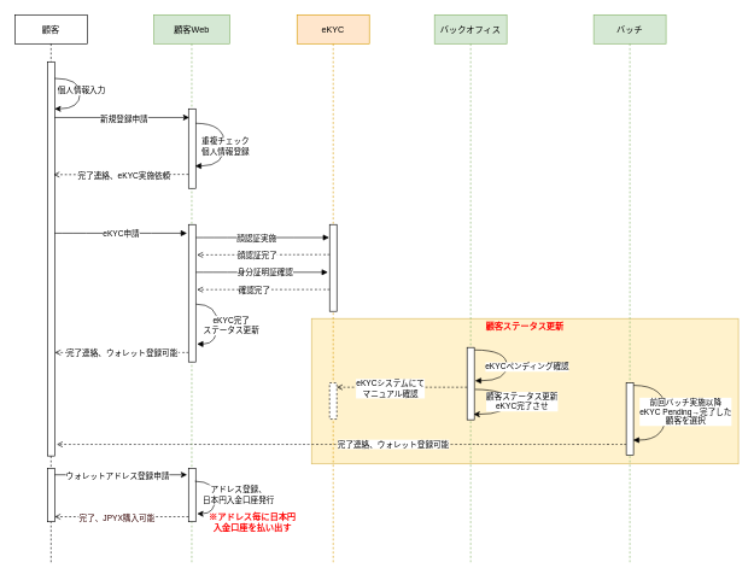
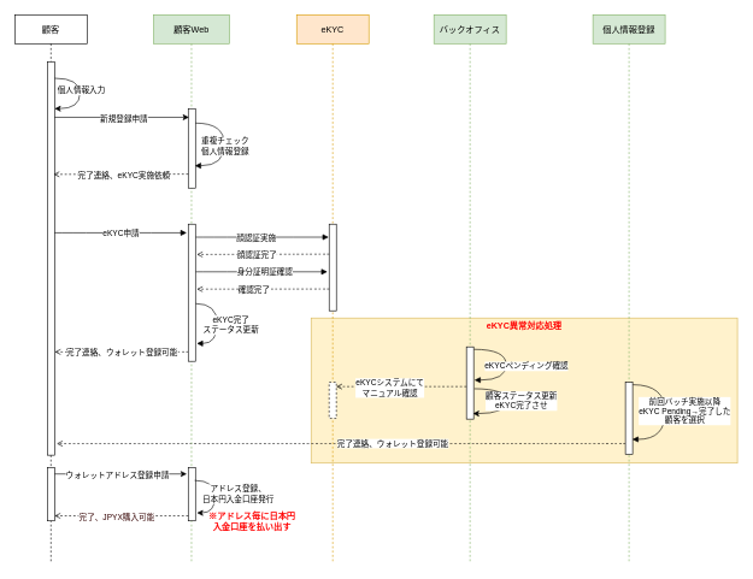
  <mxCell id="0" />
  <mxCell id="1" parent="0" />
- <mxCell id="2" value="&lt;br&gt;&lt;font color=&quot;#ff0000&quot;&gt;&lt;b&gt;顧客ステータス更新&lt;/b&gt;&lt;/font&gt;" style="text;html=1;strokeColor=#d6b656;fillColor=#fff2cc;spacing=5;spacingTop=-20;whiteSpace=wrap;overflow=hidden;rounded=0;fontFamily=Helvetica;fontSize=12;fontColor=rgb(0, 0, 0);align=center;gradientColor=none;" parent="1" vertex="1"><mxGeometry x="430" y="440" width="590" height="201" as="geometry" /></mxCell>
+ <mxCell id="2" value="&lt;br&gt;&lt;font color=&quot;#ff0000&quot;&gt;&lt;b&gt;eKYC異常対応処理&lt;/b&gt;&lt;/font&gt;" style="text;html=1;strokeColor=#d6b656;fillColor=#fff2cc;spacing=5;spacingTop=-20;whiteSpace=wrap;overflow=hidden;rounded=0;fontFamily=Helvetica;fontSize=12;fontColor=rgb(0, 0, 0);align=center;gradientColor=none;" parent="1" vertex="1"><mxGeometry x="430" y="440" width="590" height="201" as="geometry" /></mxCell>
  <mxCell id="3" style="edgeStyle=elbowEdgeStyle;curved=1;orthogonalLoop=1;jettySize=auto;elbow=vertical;html=1;entryX=1.3;entryY=0.97;entryDx=0;entryDy=0;entryPerimeter=0;endArrow=open;endFill=0;dashed=1;" parent="1" source="49" target="23" edge="1"><mxGeometry relative="1" as="geometry" /></mxCell>
  <mxCell id="4" value="&lt;span style=&quot;color: rgb(0 , 0 , 0)&quot;&gt;完了連絡、ウォレット登録可能&lt;/span&gt;" style="edgeLabel;html=1;align=center;verticalAlign=middle;resizable=0;points=[];fontColor=#330000;" parent="3" vertex="1" connectable="0"><mxGeometry x="-0.179" y="-1" relative="1" as="geometry"><mxPoint as="offset" /></mxGeometry></mxCell>
  <mxCell id="5" value="顧客Web" style="shape=umlLifeline;perimeter=lifelinePerimeter;container=1;collapsible=0;recursiveResize=0;rounded=0;shadow=0;strokeWidth=1;fillColor=#d5e8d4;strokeColor=#82b366;" parent="1" vertex="1"><mxGeometry x="212" y="20" width="105" height="760" as="geometry" /></mxCell>
  <mxCell id="6" value="" style="points=[];perimeter=orthogonalPerimeter;rounded=0;shadow=0;strokeWidth=1;" parent="5" vertex="1"><mxGeometry x="48" y="130" width="10" height="110" as="geometry" /></mxCell>
  <mxCell id="7" style="edgeStyle=elbowEdgeStyle;orthogonalLoop=1;jettySize=auto;elbow=vertical;html=1;endArrow=block;endFill=1;curved=1;entryX=0.917;entryY=0.719;entryDx=0;entryDy=0;entryPerimeter=0;" parent="5" source="6" target="6" edge="1"><mxGeometry relative="1" as="geometry"><mxPoint x="128" y="160" as="targetPoint" /><Array as="points"><mxPoint x="98" y="150" /><mxPoint x="108" y="165" /></Array></mxGeometry></mxCell>
  <mxCell id="8" value="重複チェック&lt;br&gt;個人情報登録" style="edgeLabel;html=1;align=center;verticalAlign=middle;resizable=0;points=[];" parent="7" vertex="1" connectable="0"><mxGeometry x="-0.142" relative="1" as="geometry"><mxPoint y="11" as="offset" /></mxGeometry></mxCell>
  <mxCell id="9" value="" style="points=[];perimeter=orthogonalPerimeter;rounded=0;shadow=0;strokeWidth=1;" parent="5" vertex="1"><mxGeometry x="48" y="627" width="10" height="74" as="geometry" /></mxCell>
  <mxCell id="10" style="edgeStyle=elbowEdgeStyle;orthogonalLoop=1;jettySize=auto;elbow=horizontal;html=1;curved=1;entryX=1.2;entryY=0.851;entryDx=0;entryDy=0;entryPerimeter=0;exitX=0.9;exitY=0.243;exitDx=0;exitDy=0;exitPerimeter=0;" parent="5" source="9" target="9" edge="1"><mxGeometry relative="1" as="geometry"><Array as="points"><mxPoint x="85" y="661" /></Array></mxGeometry></mxCell>
  <mxCell id="11" value="アドレス登録、&lt;br&gt;日本円入金口座発行" style="edgeLabel;html=1;align=center;verticalAlign=middle;resizable=0;points=[];" parent="10" vertex="1" connectable="0"><mxGeometry x="-0.663" y="-3" relative="1" as="geometry"><mxPoint x="42" y="16" as="offset" /></mxGeometry></mxCell>
  <mxCell id="12" value="&lt;font color=&quot;#ff0000&quot;&gt;※アドレス毎に日本円入金口座を払い出す&lt;/font&gt;" style="text;html=1;strokeColor=none;fillColor=none;align=center;verticalAlign=middle;whiteSpace=wrap;rounded=0;fontStyle=1" parent="5" vertex="1"><mxGeometry x="74" y="686" width="125" height="30" as="geometry" /></mxCell>
  <mxCell id="13" value="バックオフィス" style="shape=umlLifeline;perimeter=lifelinePerimeter;container=1;collapsible=0;recursiveResize=0;rounded=0;shadow=0;strokeWidth=1;fillColor=#d5e8d4;strokeColor=#82b366;" parent="1" vertex="1"><mxGeometry x="600" y="20" width="100" height="760" as="geometry" /></mxCell>
  <mxCell id="14" value="" style="points=[];perimeter=orthogonalPerimeter;rounded=0;shadow=0;strokeWidth=1;" parent="13" vertex="1"><mxGeometry x="45" y="460" width="10" height="100" as="geometry" /></mxCell>
  <mxCell id="15" style="edgeStyle=elbowEdgeStyle;curved=1;orthogonalLoop=1;jettySize=auto;elbow=vertical;html=1;endArrow=block;endFill=1;exitX=1.026;exitY=0.034;exitDx=0;exitDy=0;exitPerimeter=0;entryX=1.1;entryY=0.46;entryDx=0;entryDy=0;entryPerimeter=0;" parent="13" source="14" target="14" edge="1"><mxGeometry relative="1" as="geometry"><mxPoint x="130" y="24" as="targetPoint" /><Array as="points"><mxPoint x="100" y="403" /><mxPoint x="110" y="64" /></Array></mxGeometry></mxCell>
  <mxCell id="16" value="eKYCペンディング確認" style="edgeLabel;html=1;align=center;verticalAlign=middle;resizable=0;points=[];" parent="15" vertex="1" connectable="0"><mxGeometry x="0.117" y="-3" relative="1" as="geometry"><mxPoint x="30" y="-5" as="offset" /></mxGeometry></mxCell>
  <mxCell id="17" style="edgeStyle=elbowEdgeStyle;curved=1;orthogonalLoop=1;jettySize=auto;elbow=vertical;html=1;endArrow=classic;endFill=1;entryX=0.9;entryY=0.924;entryDx=0;entryDy=0;entryPerimeter=0;exitX=1.1;exitY=0.58;exitDx=0;exitDy=0;exitPerimeter=0;" parent="13" source="14" target="14" edge="1"><mxGeometry relative="1" as="geometry"><mxPoint x="110" y="539" as="targetPoint" /><Array as="points"><mxPoint x="100" y="569" /></Array></mxGeometry></mxCell>
  <mxCell id="18" value="顧客ステータス更新&lt;br&gt;eKYC完了させ" style="edgeLabel;html=1;align=center;verticalAlign=middle;resizable=0;points=[];" parent="17" vertex="1" connectable="0"><mxGeometry x="0.149" y="-5" relative="1" as="geometry"><mxPoint x="25" y="-11" as="offset" /></mxGeometry></mxCell>
  <mxCell id="19" value="eKYC" style="shape=umlLifeline;perimeter=lifelinePerimeter;container=1;collapsible=0;recursiveResize=0;rounded=0;shadow=0;strokeWidth=1;fillColor=#ffe6cc;strokeColor=#d79b00;" parent="1" vertex="1"><mxGeometry x="410" y="20" width="100" height="760" as="geometry" /></mxCell>
  <mxCell id="20" value="" style="points=[];perimeter=orthogonalPerimeter;rounded=0;shadow=0;strokeWidth=1;" parent="19" vertex="1"><mxGeometry x="45" y="290" width="10" height="120" as="geometry" /></mxCell>
  <mxCell id="21" value="" style="points=[];perimeter=orthogonalPerimeter;rounded=0;shadow=0;strokeWidth=1;dashed=1;" parent="19" vertex="1"><mxGeometry x="45" y="509" width="10" height="50" as="geometry" /></mxCell>
  <mxCell id="22" value="顧客" style="shape=umlLifeline;perimeter=lifelinePerimeter;container=1;collapsible=0;recursiveResize=0;rounded=0;shadow=0;strokeWidth=1;" parent="1" vertex="1"><mxGeometry x="20" y="20" width="100" height="760" as="geometry" /></mxCell>
  <mxCell id="23" value="" style="points=[];perimeter=orthogonalPerimeter;rounded=0;shadow=0;strokeWidth=1;" parent="22" vertex="1"><mxGeometry x="45" y="65" width="10" height="545" as="geometry" /></mxCell>
  <mxCell id="24" style="edgeStyle=elbowEdgeStyle;orthogonalLoop=1;jettySize=auto;elbow=horizontal;html=1;curved=1;exitX=1.026;exitY=0.042;exitDx=0;exitDy=0;exitPerimeter=0;" parent="22" source="23" edge="1"><mxGeometry relative="1" as="geometry"><mxPoint x="55" y="130" as="targetPoint" /><Array as="points"><mxPoint x="90" y="110" /><mxPoint x="90" y="100" /><mxPoint x="110" y="30" /></Array></mxGeometry></mxCell>
  <mxCell id="25" value="個人情報入力" style="edgeLabel;html=1;align=center;verticalAlign=middle;resizable=0;points=[];" parent="24" vertex="1" connectable="0"><mxGeometry x="0.152" y="1" relative="1" as="geometry"><mxPoint y="-13" as="offset" /></mxGeometry></mxCell>
  <mxCell id="26" value="" style="points=[];perimeter=orthogonalPerimeter;rounded=0;shadow=0;strokeWidth=1;" parent="22" vertex="1"><mxGeometry x="45" y="627" width="10" height="74" as="geometry" /></mxCell>
  <mxCell id="27" style="edgeStyle=elbowEdgeStyle;rounded=0;orthogonalLoop=1;jettySize=auto;html=1;" parent="1" edge="1"><mxGeometry relative="1" as="geometry"><mxPoint x="75" y="162" as="sourcePoint" /><mxPoint x="261" y="162" as="targetPoint" /></mxGeometry></mxCell>
  <mxCell id="28" value="新規登録申請" style="edgeLabel;html=1;align=center;verticalAlign=middle;resizable=0;points=[];" parent="27" vertex="1" connectable="0"><mxGeometry x="0.16" y="2" relative="1" as="geometry"><mxPoint x="-13" y="3" as="offset" /></mxGeometry></mxCell>
  <mxCell id="29" style="edgeStyle=elbowEdgeStyle;orthogonalLoop=1;jettySize=auto;html=1;elbow=vertical;dashed=1;endArrow=open;endFill=0;entryX=0.852;entryY=0.353;entryDx=0;entryDy=0;entryPerimeter=0;" parent="1" edge="1"><mxGeometry relative="1" as="geometry"><mxPoint x="260" y="240.652" as="sourcePoint" /><mxPoint x="73.52" y="240.605" as="targetPoint" /></mxGeometry></mxCell>
  <mxCell id="30" value="完了連絡、eKYC実施依頼" style="edgeLabel;html=1;align=center;verticalAlign=middle;resizable=0;points=[];" parent="29" vertex="1" connectable="0"><mxGeometry x="0.356" y="1" relative="1" as="geometry"><mxPoint x="37" as="offset" /></mxGeometry></mxCell>
  <mxCell id="31" style="edgeStyle=elbowEdgeStyle;curved=1;orthogonalLoop=1;jettySize=auto;elbow=vertical;html=1;entryX=-0.061;entryY=0.152;entryDx=0;entryDy=0;entryPerimeter=0;endArrow=block;endFill=1;" parent="1" source="39" target="20" edge="1"><mxGeometry relative="1" as="geometry" /></mxCell>
  <mxCell id="32" value="顔認証実施" style="edgeLabel;html=1;align=center;verticalAlign=middle;resizable=0;points=[];" parent="31" vertex="1" connectable="0"><mxGeometry x="-0.104" relative="1" as="geometry"><mxPoint as="offset" /></mxGeometry></mxCell>
  <mxCell id="33" style="edgeStyle=elbowEdgeStyle;curved=1;orthogonalLoop=1;jettySize=auto;elbow=vertical;html=1;entryX=-0.235;entryY=0.551;entryDx=0;entryDy=0;entryPerimeter=0;endArrow=block;endFill=1;" parent="1" source="39" target="20" edge="1"><mxGeometry relative="1" as="geometry" /></mxCell>
  <mxCell id="34" value="身分証明証確認" style="edgeLabel;html=1;align=center;verticalAlign=middle;resizable=0;points=[];" parent="33" vertex="1" connectable="0"><mxGeometry x="-0.257" y="1" relative="1" as="geometry"><mxPoint x="27" as="offset" /></mxGeometry></mxCell>
  <mxCell id="35" style="edgeStyle=elbowEdgeStyle;curved=1;orthogonalLoop=1;jettySize=auto;elbow=vertical;html=1;entryX=1.026;entryY=0.862;entryDx=0;entryDy=0;entryPerimeter=0;dashed=1;endArrow=open;endFill=0;" parent="1" edge="1"><mxGeometry relative="1" as="geometry"><mxPoint x="260" y="486.957" as="sourcePoint" /><mxPoint x="75.26" y="486.87" as="targetPoint" /></mxGeometry></mxCell>
  <mxCell id="36" value="完了連絡、ウォレット登録可能" style="edgeLabel;html=1;align=center;verticalAlign=middle;resizable=0;points=[];" parent="35" vertex="1" connectable="0"><mxGeometry x="0.002" y="2" relative="1" as="geometry"><mxPoint y="-2" as="offset" /></mxGeometry></mxCell>
  <mxCell id="37" style="edgeStyle=elbowEdgeStyle;curved=1;orthogonalLoop=1;jettySize=auto;elbow=horizontal;html=1;endArrow=block;endFill=1;entryX=1.178;entryY=0.87;entryDx=0;entryDy=0;entryPerimeter=0;" parent="1" source="39" target="39" edge="1"><mxGeometry relative="1" as="geometry"><mxPoint x="330" y="430" as="targetPoint" /><Array as="points"><mxPoint x="300" y="420" /></Array></mxGeometry></mxCell>
  <mxCell id="38" value="eKYC完了&lt;br&gt;ステータス更新" style="edgeLabel;html=1;align=center;verticalAlign=middle;resizable=0;points=[];" parent="37" vertex="1" connectable="0"><mxGeometry x="-0.142" y="-1" relative="1" as="geometry"><mxPoint x="19" y="10" as="offset" /></mxGeometry></mxCell>
  <mxCell id="39" value="" style="points=[];perimeter=orthogonalPerimeter;rounded=0;shadow=0;strokeWidth=1;" parent="1" vertex="1"><mxGeometry x="260" y="310" width="10" height="190" as="geometry" /></mxCell>
  <mxCell id="40" style="edgeStyle=elbowEdgeStyle;curved=1;orthogonalLoop=1;jettySize=auto;elbow=vertical;html=1;entryX=-0.213;entryY=0.065;entryDx=0;entryDy=0;entryPerimeter=0;endArrow=block;endFill=1;" parent="1" source="23" target="39" edge="1"><mxGeometry relative="1" as="geometry" /></mxCell>
  <mxCell id="41" value="eKYC申請" style="edgeLabel;html=1;align=center;verticalAlign=middle;resizable=0;points=[];" parent="40" vertex="1" connectable="0"><mxGeometry x="-0.103" y="-2" relative="1" as="geometry"><mxPoint x="9" y="-2" as="offset" /></mxGeometry></mxCell>
  <mxCell id="42" style="edgeStyle=elbowEdgeStyle;curved=1;orthogonalLoop=1;jettySize=auto;elbow=vertical;html=1;entryX=1.178;entryY=0.333;entryDx=0;entryDy=0;entryPerimeter=0;endArrow=open;endFill=0;dashed=1;" parent="1" edge="1"><mxGeometry relative="1" as="geometry"><mxPoint x="455" y="351.565" as="sourcePoint" /><mxPoint x="271.78" y="351.95" as="targetPoint" /></mxGeometry></mxCell>
  <mxCell id="43" value="顔認証完了" style="edgeLabel;html=1;align=center;verticalAlign=middle;resizable=0;points=[];" parent="42" vertex="1" connectable="0"><mxGeometry x="0.145" relative="1" as="geometry"><mxPoint x="4" as="offset" /></mxGeometry></mxCell>
  <mxCell id="44" style="edgeStyle=elbowEdgeStyle;curved=1;orthogonalLoop=1;jettySize=auto;elbow=vertical;html=1;entryX=1.178;entryY=0.717;entryDx=0;entryDy=0;entryPerimeter=0;endArrow=open;endFill=0;dashed=1;" parent="1" edge="1"><mxGeometry relative="1" as="geometry"><mxPoint x="455" y="399.826" as="sourcePoint" /><mxPoint x="271.78" y="399.55" as="targetPoint" /></mxGeometry></mxCell>
  <mxCell id="45" value="確認完了" style="edgeLabel;html=1;align=center;verticalAlign=middle;resizable=0;points=[];" parent="44" vertex="1" connectable="0"><mxGeometry x="0.269" y="-1" relative="1" as="geometry"><mxPoint x="12" y="1" as="offset" /></mxGeometry></mxCell>
  <mxCell id="46" style="edgeStyle=elbowEdgeStyle;curved=1;orthogonalLoop=1;jettySize=auto;elbow=vertical;html=1;entryX=0.983;entryY=0.12;entryDx=0;entryDy=0;entryPerimeter=0;endArrow=open;endFill=0;dashed=1;" parent="1" source="14" target="21" edge="1"><mxGeometry relative="1" as="geometry" /></mxCell>
  <mxCell id="47" value="eKYCシステムにて&lt;br&gt;マニュアル確認" style="edgeLabel;html=1;align=center;verticalAlign=middle;resizable=0;points=[];" parent="46" vertex="1" connectable="0"><mxGeometry x="0.189" y="1" relative="1" as="geometry"><mxPoint as="offset" /></mxGeometry></mxCell>
- <mxCell id="48" value="バッチ" style="shape=umlLifeline;perimeter=lifelinePerimeter;container=1;collapsible=0;recursiveResize=0;rounded=0;shadow=0;strokeWidth=1;fillColor=#d5e8d4;strokeColor=#82b366;" parent="1" vertex="1"><mxGeometry x="820" y="20" width="100" height="760" as="geometry" /></mxCell>
+ <mxCell id="48" value="個人情報登録" style="shape=umlLifeline;perimeter=lifelinePerimeter;container=1;collapsible=0;recursiveResize=0;rounded=0;shadow=0;strokeWidth=1;fillColor=#d5e8d4;strokeColor=#82b366;" parent="1" vertex="1"><mxGeometry x="820" y="20" width="100" height="760" as="geometry" /></mxCell>
  <mxCell id="49" value="" style="points=[];perimeter=orthogonalPerimeter;rounded=0;shadow=0;strokeWidth=1;" parent="48" vertex="1"><mxGeometry x="45" y="509" width="10" height="100" as="geometry" /></mxCell>
  <mxCell id="50" style="edgeStyle=elbowEdgeStyle;curved=1;orthogonalLoop=1;jettySize=auto;elbow=vertical;html=1;endArrow=block;endFill=1;exitX=1.026;exitY=0.034;exitDx=0;exitDy=0;exitPerimeter=0;entryX=0.939;entryY=0.791;entryDx=0;entryDy=0;entryPerimeter=0;" parent="48" source="49" target="49" edge="1"><mxGeometry relative="1" as="geometry"><mxPoint x="130" y="-50" as="targetPoint" /><Array as="points"><mxPoint x="100" y="329" /><mxPoint x="110" y="-10" /></Array></mxGeometry></mxCell>
  <mxCell id="51" value="前回バッチ実施以降&lt;br&gt;eKYC Pending→完了した&lt;br&gt;顧客を選択" style="edgeLabel;html=1;align=center;verticalAlign=middle;resizable=0;points=[];" parent="50" vertex="1" connectable="0"><mxGeometry x="0.117" y="-3" relative="1" as="geometry"><mxPoint x="29" y="-12" as="offset" /></mxGeometry></mxCell>
  <mxCell id="52" style="edgeStyle=elbowEdgeStyle;rounded=0;orthogonalLoop=1;jettySize=auto;html=1;entryX=-0.2;entryY=0.122;entryDx=0;entryDy=0;entryPerimeter=0;elbow=vertical;" parent="1" source="26" target="9" edge="1"><mxGeometry relative="1" as="geometry" /></mxCell>
  <mxCell id="53" value="ウォレットアドレス登録申請" style="edgeLabel;html=1;align=center;verticalAlign=middle;resizable=0;points=[];" parent="52" vertex="1" connectable="0"><mxGeometry x="-0.333" y="-1" relative="1" as="geometry"><mxPoint x="25" as="offset" /></mxGeometry></mxCell>
  <mxCell id="54" style="edgeStyle=elbowEdgeStyle;orthogonalLoop=1;jettySize=auto;elbow=vertical;html=1;entryX=1;entryY=0.905;entryDx=0;entryDy=0;entryPerimeter=0;dashed=1;rounded=0;endArrow=open;endFill=0;" parent="1" source="9" target="26" edge="1"><mxGeometry relative="1" as="geometry" /></mxCell>
  <mxCell id="55" value="&lt;font color=&quot;#330000&quot;&gt;完了、JPYX購入可能&lt;/font&gt;" style="edgeLabel;html=1;align=center;verticalAlign=middle;resizable=0;points=[];fontColor=#FF0000;" parent="54" vertex="1" connectable="0"><mxGeometry x="0.384" y="1" relative="1" as="geometry"><mxPoint x="28" as="offset" /></mxGeometry></mxCell>
